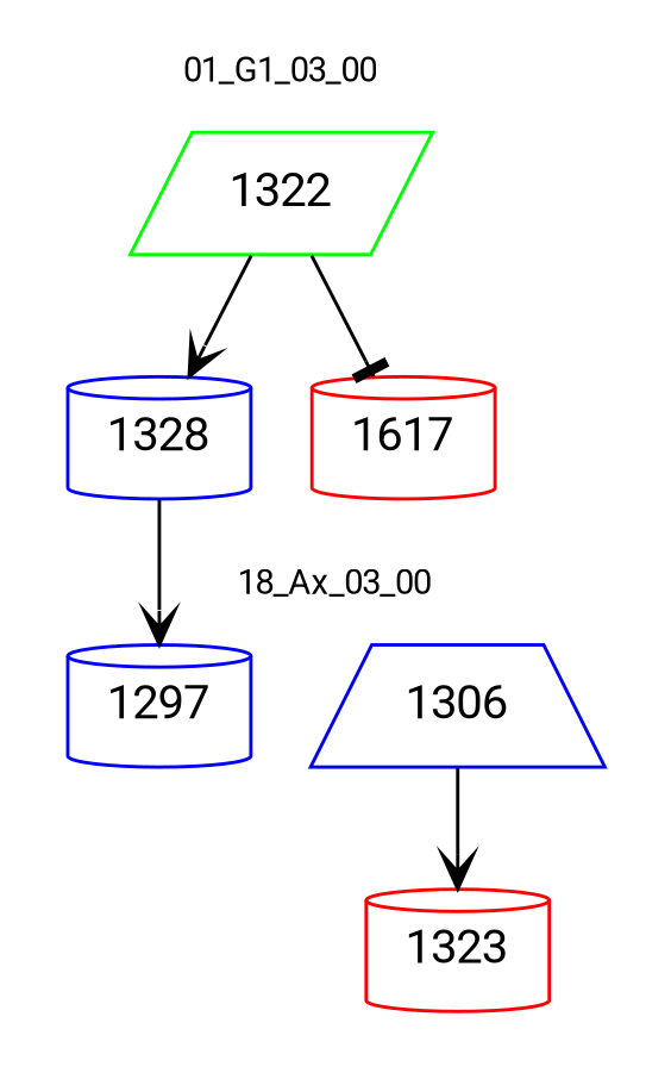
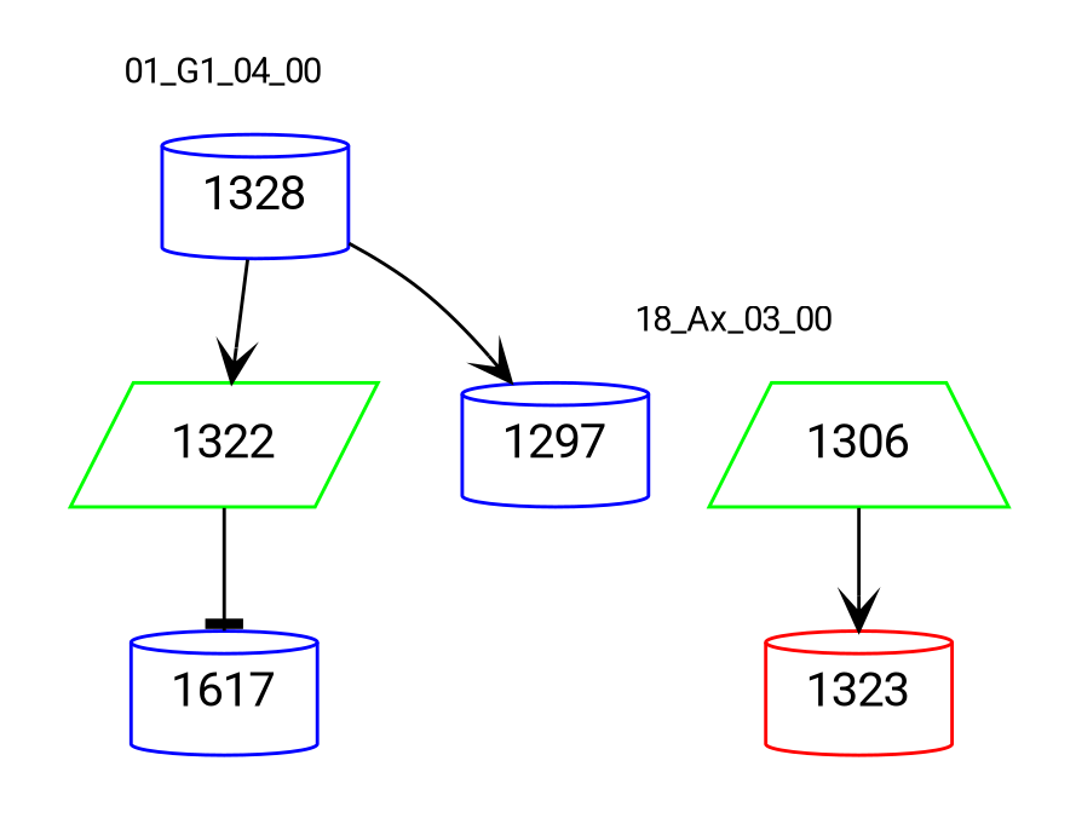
  digraph {
    fontname=Roboto
    node [color=green fontname=Roboto shape=cylinder]
    edge [arrowhead=vee color=black fontname=Roboto]
-   n1 [color=blue label=1306 shape=trapezium]
+   n1 [label=1306 shape=trapezium]
    n2 [color=blue label=1297]
    n3 [color=red label=1323]
    n4 [label=1322 shape=parallelogram]
    n5 [color=blue label=1328]
-   n6 [color=red label=1617]
+   n6 [color=blue label=1617]
    subgraph cluster_1 {
      color=white
      fontsize=10
      label="18_Ax_03_00"
      n1
      n2
      n3
    }
    subgraph cluster_2 {
      color=white
      fontsize=10
-     label="01_G1_03_00"
+     label="01_G1_04_00"
      n4
      n5
      n6
    }
    n1 -> n3
-   n4 -> n5
+   n5 -> n4
    n4 -> n6 [arrowhead=tee]
    n5 -> n2
  }
